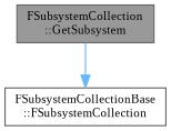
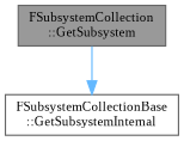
  digraph {
    rankdir=TB
    fontname="Liberation Serif"
    node [fontname="Liberation Serif" fontsize=10 shape=box style=filled]
    n1 [color=gray40 fillcolor=grey60 fontcolor=black height=0.2 label="FSubsystemCollection\l::GetSubsystem" width=0.4]
-   n2 [color=grey40 fillcolor=white height=0.2 label="FSubsystemCollectionBase\l::FSubsystemCollection" width=0.4]
+   n2 [color=grey40 fillcolor=white height=0.2 label="FSubsystemCollectionBase\l::GetSubsystemInternal" width=0.4]
    n1 -> n2 [color=steelblue1 fontname="Liberation Serif" fontsize=10 labelfontname=Helvetica labelfontsize=10 style=solid]
  }
